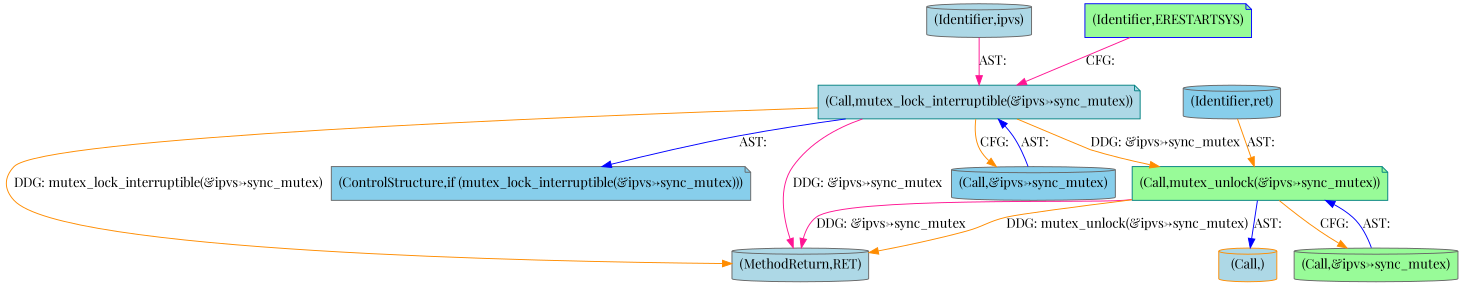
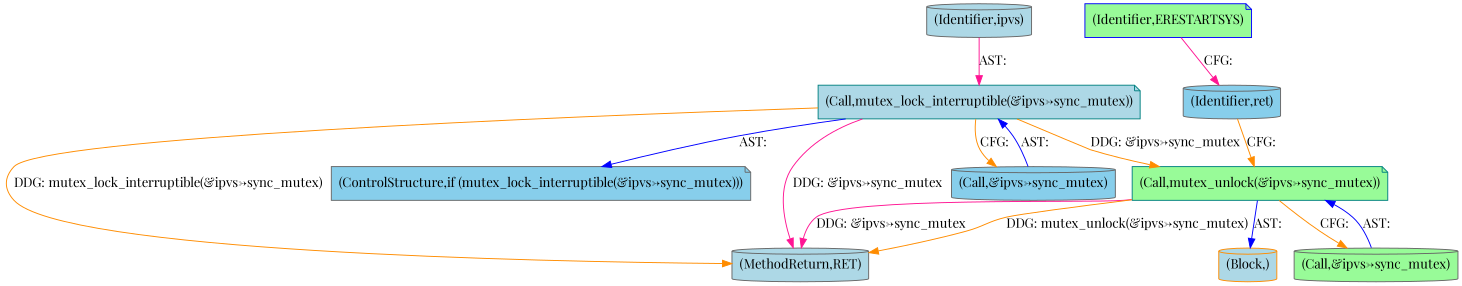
  digraph {
    fontname="Playfair Display"
    node [color=gray40 fillcolor=lightblue fontname="Playfair Display" shape=cylinder style=filled]
    edge [color=darkorange fontname="Playfair Display"]
    n1 [color=teal label="(Call,mutex_lock_interruptible(&ipvs->sync_mutex))" shape=note]
    n2 [color=teal fillcolor=palegreen label="(Call,mutex_unlock(&ipvs->sync_mutex))" shape=note]
    n3 [label="(MethodReturn,RET)"]
    n4 [fillcolor=skyblue label="(ControlStructure,if (mutex_lock_interruptible(&ipvs->sync_mutex)))" shape=note]
    n5 [fillcolor=skyblue label="(Call,&ipvs->sync_mutex)"]
    n6 [fillcolor=palegreen label="(Call,&ipvs->sync_mutex)"]
-   n7 [color=darkorange label="(Call,)"]
+   n7 [color=darkorange label="(Block,)"]
    n8 [label="(Identifier,ipvs)"]
    n9 [fillcolor=skyblue label="(Identifier,ret)"]
    n10 [color=blue fillcolor=palegreen label="(Identifier,ERESTARTSYS)" shape=note]
    n1 -> n2 [label="DDG: &ipvs->sync_mutex"]
    n1 -> n3 [color=deeppink label="DDG: &ipvs->sync_mutex"]
    n1 -> n3 [label="DDG: mutex_lock_interruptible(&ipvs->sync_mutex)"]
    n1 -> n4 [color=blue label="AST: "]
    n1 -> n5 [label="CFG: "]
    n2 -> n3 [color=deeppink label="DDG: &ipvs->sync_mutex"]
    n2 -> n3 [label="DDG: mutex_unlock(&ipvs->sync_mutex)"]
    n2 -> n6 [label="CFG: "]
    n2 -> n7 [color=blue label="AST: "]
    n5 -> n1 [color=blue label="AST: "]
    n6 -> n2 [color=blue label="AST: "]
    n8 -> n1 [color=deeppink label="AST: "]
-   n9 -> n2 [label="AST: "]
-   n10 -> n1 [color=deeppink label="CFG: "]
+   n9 -> n2 [label="CFG: "]
+   n10 -> n9 [color=deeppink label="CFG: "]
  }
